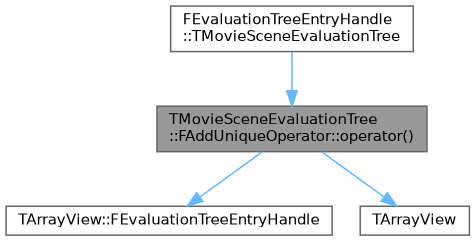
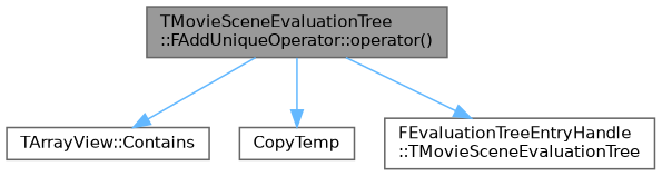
  digraph {
    rankdir=TB
    node [color=grey40 fillcolor=white fontname=Helvetica fontsize=10 shape=box style=filled]
    edge [color=steelblue1 fontname=Helvetica fontsize=10 labelfontname=Helvetica labelfontsize=10 style=solid]
    n1 [color=gray40 fillcolor=grey60 fontcolor=black height=0.2 label="TMovieSceneEvaluationTree\l::FAddUniqueOperator::operator()" width=0.4]
-   n2 [height=0.2 label="TArrayView::FEvaluationTreeEntryHandle" width=0.4]
-   n3 [height=0.2 label=TArrayView width=0.4]
+   n2 [height=0.2 label="TArrayView::Contains" width=0.4]
+   n3 [height=0.2 label=CopyTemp width=0.4]
    n4 [height=0.2 label="FEvaluationTreeEntryHandle\l::TMovieSceneEvaluationTree" width=0.4]
    n1 -> n2
    n1 -> n3
-   n4 -> n1
+   n1 -> n4
  }
